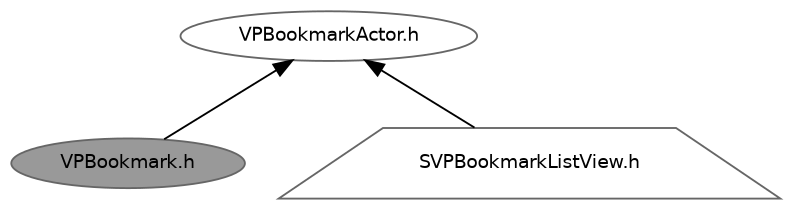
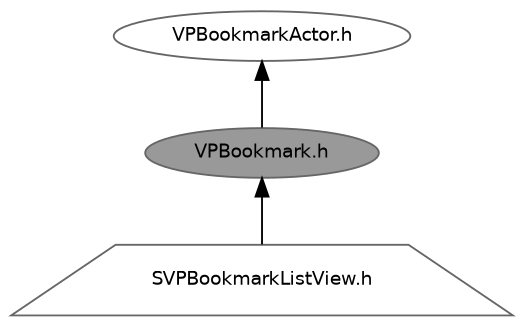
  digraph {
    node [color=grey40 fillcolor=white fontname=Helvetica fontsize=10 shape=ellipse style=filled]
    edge [color=black dir=back fontname=Helvetica fontsize=10 labelfontname=Helvetica labelfontsize=10 style=solid]
    n1 [color=gray40 fillcolor=grey60 fontcolor=black height=0.2 label="VPBookmark.h" width=0.4]
    n2 [height=0.2 label="SVPBookmarkListView.h" shape=trapezium width=0.4]
    n3 [height=0.2 label="VPBookmarkActor.h" width=0.4]
-   n3 -> n2
+   n1 -> n2
    n3 -> n1
  }
